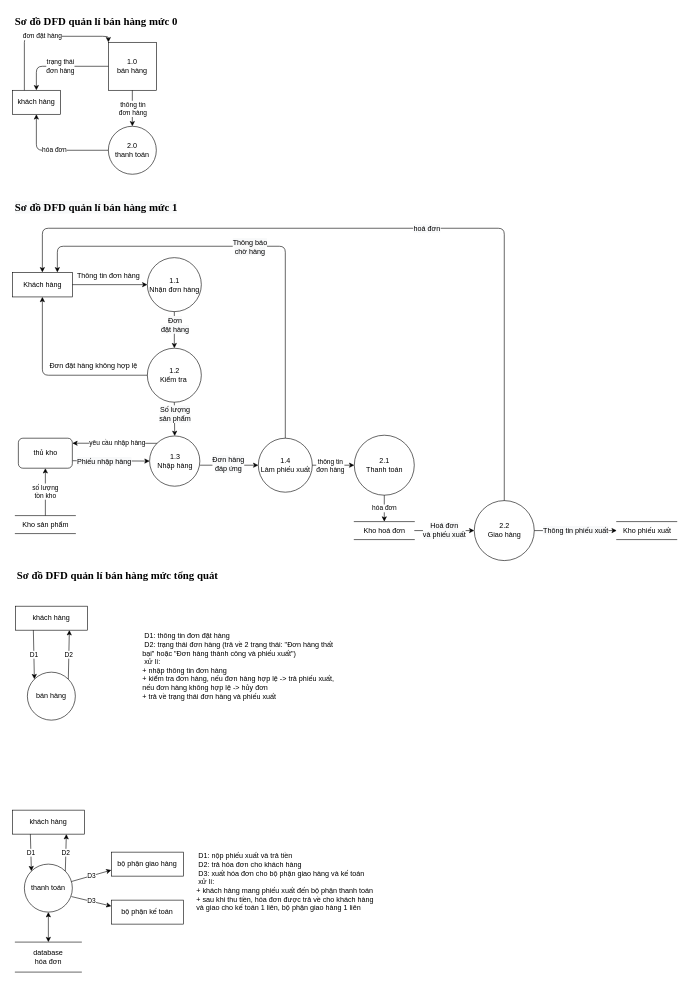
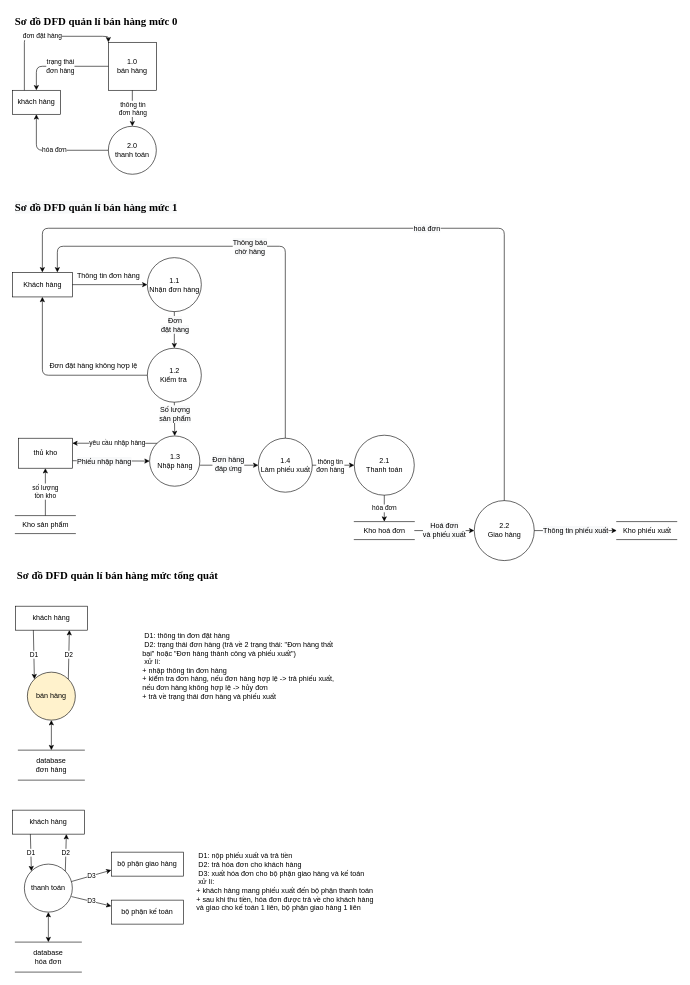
  <mxCell id="0" />
  <mxCell id="1" parent="0" />
  <mxCell id="2" value="Khách hàng" style="html=1;dashed=0;whitespace=wrap;" parent="1" vertex="1"><mxGeometry x="20" y="453.5" width="100" height="41" as="geometry" /></mxCell>
  <mxCell id="3" value="1.1&lt;br&gt;Nhận đơn hàng" style="shape=ellipse;html=1;dashed=0;whitespace=wrap;aspect=fixed;perimeter=ellipsePerimeter;" parent="1" vertex="1"><mxGeometry x="245" y="429" width="90" height="90" as="geometry" /></mxCell>
  <mxCell id="4" value="" style="endArrow=classic;html=1;exitX=1;exitY=0.5;exitDx=0;exitDy=0;entryX=0;entryY=0.5;entryDx=0;entryDy=0;" parent="1" source="2" target="3" edge="1"><mxGeometry width="50" height="50" relative="1" as="geometry"><mxPoint x="320" y="529" as="sourcePoint" /><mxPoint x="370" y="479" as="targetPoint" /></mxGeometry></mxCell>
  <mxCell id="5" value="Thông tin đơn hàng" style="text;html=1;align=center;verticalAlign=middle;resizable=0;points=[];autosize=1;" parent="1" vertex="1"><mxGeometry x="120" y="449" width="120" height="20" as="geometry" /></mxCell>
  <mxCell id="6" value="1.2&lt;br&gt;Kiểm tra&amp;nbsp;" style="shape=ellipse;html=1;dashed=0;whitespace=wrap;aspect=fixed;perimeter=ellipsePerimeter;" parent="1" vertex="1"><mxGeometry x="245" y="580" width="90" height="90" as="geometry" /></mxCell>
  <mxCell id="7" value="" style="endArrow=classic;html=1;exitX=0.5;exitY=1;exitDx=0;exitDy=0;" parent="1" source="3" target="6" edge="1"><mxGeometry width="50" height="50" relative="1" as="geometry"><mxPoint x="410.03" y="530" as="sourcePoint" /><mxPoint x="435" y="564.23" as="targetPoint" /></mxGeometry></mxCell>
  <mxCell id="8" value="&lt;span style=&quot;font-size: 12px ; background-color: rgb(248 , 249 , 250)&quot;&gt;Đơn&lt;br&gt;đặt hàng&lt;/span&gt;" style="edgeLabel;html=1;align=center;verticalAlign=middle;resizable=0;points=[];" parent="7" vertex="1" connectable="0"><mxGeometry x="0.337" relative="1" as="geometry"><mxPoint y="-20" as="offset" /></mxGeometry></mxCell>
  <mxCell id="9" value="" style="endArrow=classic;html=1;entryX=0.5;entryY=1;entryDx=0;entryDy=0;exitX=0;exitY=0.5;exitDx=0;exitDy=0;edgeStyle=orthogonalEdgeStyle;" parent="1" source="6" target="2" edge="1"><mxGeometry width="50" height="50" relative="1" as="geometry"><mxPoint x="390" y="619" as="sourcePoint" /><mxPoint x="440" y="569" as="targetPoint" /></mxGeometry></mxCell>
  <mxCell id="10" value="Đơn đặt hàng không hợp lệ" style="text;html=1;align=center;verticalAlign=middle;resizable=0;points=[];autosize=1;" parent="1" vertex="1"><mxGeometry x="75" y="600" width="160" height="20" as="geometry" /></mxCell>
  <mxCell id="11" value="" style="endArrow=classic;html=1;exitX=0.5;exitY=1;exitDx=0;exitDy=0;entryX=0.5;entryY=0;entryDx=0;entryDy=0;" parent="1" source="6" target="14" edge="1"><mxGeometry width="50" height="50" relative="1" as="geometry"><mxPoint x="390" y="749" as="sourcePoint" /><mxPoint x="355" y="819" as="targetPoint" /></mxGeometry></mxCell>
  <mxCell id="12" value="&lt;span style=&quot;font-size: 12px ; background-color: rgb(248 , 249 , 250)&quot;&gt;Số lượng&lt;br&gt;sản phẩm&lt;/span&gt;" style="edgeLabel;html=1;align=center;verticalAlign=middle;resizable=0;points=[];" parent="11" vertex="1" connectable="0"><mxGeometry x="0.255" y="1" relative="1" as="geometry"><mxPoint x="-1" y="-15" as="offset" /></mxGeometry></mxCell>
  <mxCell id="13" value="Kho sản phẩm" style="html=1;dashed=0;whitespace=wrap;shape=partialRectangle;right=0;left=0;" parent="1" vertex="1"><mxGeometry x="25" y="859" width="100" height="30" as="geometry" /></mxCell>
  <mxCell id="14" value="1.3&lt;br&gt;Nhập hàng" style="shape=ellipse;html=1;dashed=0;whitespace=wrap;aspect=fixed;perimeter=ellipsePerimeter;" parent="1" vertex="1"><mxGeometry x="248.75" y="726.25" width="83.75" height="83.75" as="geometry" /></mxCell>
  <mxCell id="15" value="" style="endArrow=classic;html=1;exitX=1;exitY=0.75;exitDx=0;exitDy=0;entryX=0;entryY=0.5;entryDx=0;entryDy=0;" parent="1" source="42" target="14" edge="1"><mxGeometry width="50" height="50" relative="1" as="geometry"><mxPoint x="300" y="879" as="sourcePoint" /><mxPoint x="260" y="773" as="targetPoint" /></mxGeometry></mxCell>
  <mxCell id="16" value="&lt;span style=&quot;font-size: 12px ; background-color: rgb(248 , 249 , 250)&quot;&gt;Phiếu nhập hàng&lt;/span&gt;" style="edgeLabel;html=1;align=center;verticalAlign=middle;resizable=0;points=[];rotation=0;" parent="15" vertex="1" connectable="0"><mxGeometry x="0.493" y="1" relative="1" as="geometry"><mxPoint x="-43.34" y="1.4" as="offset" /></mxGeometry></mxCell>
  <mxCell id="17" value="" style="endArrow=classic;html=1;edgeStyle=orthogonalEdgeStyle;exitX=0.5;exitY=0;exitDx=0;exitDy=0;entryX=0.75;entryY=0;entryDx=0;entryDy=0;" parent="1" source="19" target="2" edge="1"><mxGeometry width="50" height="50" relative="1" as="geometry"><mxPoint x="470" y="899" as="sourcePoint" /><mxPoint x="90" y="453.5" as="targetPoint" /><Array as="points"><mxPoint x="475" y="410" /><mxPoint x="95" y="410" /></Array></mxGeometry></mxCell>
  <mxCell id="18" value="&lt;span style=&quot;font-size: 12px ; background-color: rgb(248 , 249 , 250)&quot;&gt;Thông báo&lt;br&gt;chờ hàng&lt;/span&gt;" style="edgeLabel;html=1;align=center;verticalAlign=middle;resizable=0;points=[];" parent="17" vertex="1" connectable="0"><mxGeometry x="0.092" relative="1" as="geometry"><mxPoint x="26.67" as="offset" /></mxGeometry></mxCell>
  <mxCell id="19" value="1.4&lt;br&gt;Làm phiếu xuất" style="shape=ellipse;html=1;dashed=0;whitespace=wrap;aspect=fixed;perimeter=ellipsePerimeter;" parent="1" vertex="1"><mxGeometry x="430" y="730" width="90" height="90" as="geometry" /></mxCell>
  <mxCell id="20" value="" style="endArrow=classic;html=1;entryX=0;entryY=0.5;entryDx=0;entryDy=0;exitX=1.004;exitY=0.582;exitDx=0;exitDy=0;edgeStyle=orthogonalEdgeStyle;exitPerimeter=0;" parent="1" source="14" target="19" edge="1"><mxGeometry width="50" height="50" relative="1" as="geometry"><mxPoint x="420" y="809" as="sourcePoint" /><mxPoint x="470" y="759" as="targetPoint" /></mxGeometry></mxCell>
  <mxCell id="21" value="&lt;span style=&quot;font-size: 12px ; background-color: rgb(248 , 249 , 250)&quot;&gt;Đơn hàng&lt;br&gt;đáp ứng&lt;/span&gt;" style="edgeLabel;html=1;align=center;verticalAlign=middle;resizable=0;points=[];" parent="20" vertex="1" connectable="0"><mxGeometry x="-0.481" y="2" relative="1" as="geometry"><mxPoint x="22.16" y="-0.17" as="offset" /></mxGeometry></mxCell>
  <mxCell id="22" value="2.1&lt;br&gt;Thanh toán" style="shape=ellipse;html=1;dashed=0;whitespace=wrap;aspect=fixed;perimeter=ellipsePerimeter;" parent="1" vertex="1"><mxGeometry x="590" y="725" width="100" height="100" as="geometry" /></mxCell>
  <mxCell id="23" value="Kho hoá đơn" style="html=1;dashed=0;whitespace=wrap;shape=partialRectangle;right=0;left=0;" parent="1" vertex="1"><mxGeometry x="590" y="869" width="100" height="30" as="geometry" /></mxCell>
  <mxCell id="24" value="hóa đơn" style="endArrow=classic;html=1;entryX=0.5;entryY=0;entryDx=0;entryDy=0;exitX=0.5;exitY=1;exitDx=0;exitDy=0;" parent="1" source="22" target="23" edge="1"><mxGeometry width="50" height="50" relative="1" as="geometry"><mxPoint x="700" y="799" as="sourcePoint" /><mxPoint x="830" y="869" as="targetPoint" /></mxGeometry></mxCell>
  <mxCell id="25" value="2.2&lt;br&gt;Giao hàng" style="shape=ellipse;html=1;dashed=0;whitespace=wrap;aspect=fixed;perimeter=ellipsePerimeter;" parent="1" vertex="1"><mxGeometry x="790" y="834" width="100" height="100" as="geometry" /></mxCell>
  <mxCell id="26" value="&lt;span style=&quot;color: rgb(0 , 0 , 0) ; font-family: &amp;#34;helvetica&amp;#34; ; font-size: 12px ; font-style: normal ; font-weight: 400 ; letter-spacing: normal ; text-align: center ; text-indent: 0px ; text-transform: none ; word-spacing: 0px ; background-color: rgb(248 , 249 , 250) ; display: inline ; float: none&quot;&gt;Hoá đơn&lt;br&gt;và phiếu xuất&lt;/span&gt;" style="endArrow=classic;html=1;exitX=1;exitY=0.5;exitDx=0;exitDy=0;entryX=0;entryY=0.5;entryDx=0;entryDy=0;" parent="1" source="23" target="25" edge="1"><mxGeometry width="50" height="50" relative="1" as="geometry"><mxPoint x="820" y="909" as="sourcePoint" /><mxPoint x="801.147" y="872.516" as="targetPoint" /></mxGeometry></mxCell>
  <mxCell id="27" value="Kho phiếu xuất" style="html=1;dashed=0;whitespace=wrap;shape=partialRectangle;right=0;left=0;" parent="1" vertex="1"><mxGeometry x="1027.5" y="869" width="100" height="30" as="geometry" /></mxCell>
  <mxCell id="28" value="&lt;span style=&quot;font-size: 12px ; background-color: rgb(248 , 249 , 250)&quot;&gt;Thông tin phiếu xuất&lt;/span&gt;" style="endArrow=classic;html=1;entryX=0;entryY=0.5;entryDx=0;entryDy=0;" parent="1" source="25" target="27" edge="1"><mxGeometry width="50" height="50" relative="1" as="geometry"><mxPoint x="790" y="909" as="sourcePoint" /><mxPoint x="840" y="859" as="targetPoint" /></mxGeometry></mxCell>
  <mxCell id="29" value="" style="endArrow=classic;html=1;edgeStyle=orthogonalEdgeStyle;exitX=0.5;exitY=0;exitDx=0;exitDy=0;entryX=0.5;entryY=0;entryDx=0;entryDy=0;" parent="1" source="25" target="2" edge="1"><mxGeometry width="50" height="50" relative="1" as="geometry"><mxPoint x="910" y="799" as="sourcePoint" /><mxPoint x="600" y="469" as="targetPoint" /><Array as="points"><mxPoint x="840" y="380" /><mxPoint x="70" y="380" /></Array></mxGeometry></mxCell>
  <mxCell id="30" value="&lt;span style=&quot;font-size: 12px ; background-color: rgb(248 , 249 , 250)&quot;&gt;hoá đơn&lt;/span&gt;" style="edgeLabel;html=1;align=center;verticalAlign=middle;resizable=0;points=[];" parent="29" vertex="1" connectable="0"><mxGeometry x="-0.124" y="3" relative="1" as="geometry"><mxPoint x="-15.43" y="-3" as="offset" /></mxGeometry></mxCell>
  <mxCell id="31" style="edgeStyle=orthogonalEdgeStyle;rounded=0;orthogonalLoop=1;jettySize=auto;html=1;exitX=0.5;exitY=1;exitDx=0;exitDy=0;" parent="1" source="19" target="19" edge="1"><mxGeometry relative="1" as="geometry" /></mxCell>
  <mxCell id="32" value="&lt;h3&gt;&lt;font face=&quot;Times New Roman&quot; style=&quot;font-size: 18px&quot;&gt;Sơ đồ DFD quản lí bán hàng mức tổng quát&lt;/font&gt;&lt;/h3&gt;" style="text;html=1;align=center;verticalAlign=middle;resizable=0;points=[];autosize=1;" parent="1" vertex="1"><mxGeometry x="20" y="934" width="350" height="50" as="geometry" /></mxCell>
  <mxCell id="33" value="khách hàng" style="rounded=0;whiteSpace=wrap;html=1;" parent="1" vertex="1"><mxGeometry x="20" y="150" width="80" height="40" as="geometry" /></mxCell>
  <mxCell id="34" value="1.0&lt;br&gt;bán hàng" style="whiteSpace=wrap;html=1;aspect=fixed;rounded=0;" parent="1" vertex="1"><mxGeometry x="180" y="70" width="80" height="80" as="geometry" /></mxCell>
  <mxCell id="35" value="2.0&lt;br&gt;thanh toán" style="ellipse;whiteSpace=wrap;html=1;aspect=fixed;" parent="1" vertex="1"><mxGeometry x="180" y="210" width="80" height="80" as="geometry" /></mxCell>
  <mxCell id="36" value="đơn đặt hàng" style="endArrow=classic;html=1;exitX=0.25;exitY=0;exitDx=0;exitDy=0;entryX=0;entryY=0;entryDx=0;entryDy=0;edgeStyle=orthogonalEdgeStyle;" parent="1" source="33" target="34" edge="1"><mxGeometry width="50" height="50" relative="1" as="geometry"><mxPoint x="370" y="200" as="sourcePoint" /><mxPoint x="420" y="150" as="targetPoint" /></mxGeometry></mxCell>
  <mxCell id="37" value="" style="endArrow=classic;html=1;exitX=0.5;exitY=1;exitDx=0;exitDy=0;entryX=0.5;entryY=0;entryDx=0;entryDy=0;" parent="1" source="34" target="35" edge="1"><mxGeometry width="50" height="50" relative="1" as="geometry"><mxPoint x="380" y="120" as="sourcePoint" /><mxPoint x="430" y="70" as="targetPoint" /></mxGeometry></mxCell>
  <mxCell id="38" value="thông tin&lt;br&gt;đơn hàng" style="edgeLabel;html=1;align=center;verticalAlign=middle;resizable=0;points=[];" parent="37" vertex="1" connectable="0"><mxGeometry x="-0.312" y="1" relative="1" as="geometry"><mxPoint x="-1" y="9.17" as="offset" /></mxGeometry></mxCell>
  <mxCell id="39" value="hóa đơn" style="endArrow=classic;html=1;exitX=0;exitY=0.5;exitDx=0;exitDy=0;entryX=0.5;entryY=1;entryDx=0;entryDy=0;edgeStyle=orthogonalEdgeStyle;" parent="1" source="35" target="33" edge="1"><mxGeometry width="50" height="50" relative="1" as="geometry"><mxPoint x="380" y="190" as="sourcePoint" /><mxPoint x="430" y="140" as="targetPoint" /></mxGeometry></mxCell>
  <mxCell id="40" value="&lt;h3&gt;&lt;font face=&quot;Times New Roman&quot; style=&quot;font-size: 18px&quot;&gt;Sơ đồ DFD quản lí bán hàng mức 0&lt;/font&gt;&lt;/h3&gt;" style="text;html=1;strokeColor=none;fillColor=none;align=center;verticalAlign=middle;whiteSpace=wrap;rounded=0;" parent="1" vertex="1"><mxGeometry x="20" y="20" width="280" height="30" as="geometry" /></mxCell>
  <mxCell id="41" value="&#10;&#10;&lt;h3 style=&quot;color: rgb(0, 0, 0); font-family: helvetica; font-style: normal; letter-spacing: normal; text-align: center; text-indent: 0px; text-transform: none; word-spacing: 0px; background-color: rgb(248, 249, 250);&quot;&gt;&lt;font face=&quot;Times New Roman&quot; style=&quot;font-size: 18px&quot;&gt;Sơ đồ DFD quản lí bán hàng mức 1&lt;/font&gt;&lt;/h3&gt;&#10;&#10;" style="text;html=1;strokeColor=none;fillColor=none;align=center;verticalAlign=middle;whiteSpace=wrap;rounded=0;" parent="1" vertex="1"><mxGeometry x="20" y="330" width="280" height="30" as="geometry" /></mxCell>
- <mxCell id="42" value="thủ kho" style="html=1;dashed=0;whitespace=wrap;rounded=1;" parent="1" vertex="1"><mxGeometry x="30" y="730" width="90" height="50" as="geometry" /></mxCell>
+ <mxCell id="42" value="thủ kho" style="html=1;dashed=0;whitespace=wrap;" parent="1" vertex="1"><mxGeometry x="30" y="730" width="90" height="50" as="geometry" /></mxCell>
  <mxCell id="43" value="yêu cầu nhập hàng" style="endArrow=classic;html=1;exitX=0;exitY=0;exitDx=0;exitDy=0;entryX=1;entryY=0.167;entryDx=0;entryDy=0;entryPerimeter=0;" parent="1" source="14" target="42" edge="1"><mxGeometry x="-0.069" width="50" height="50" relative="1" as="geometry"><mxPoint x="340" y="830" as="sourcePoint" /><mxPoint x="120" y="750" as="targetPoint" /><mxPoint as="offset" /></mxGeometry></mxCell>
  <mxCell id="44" value="số lượng&lt;br&gt;tồn kho" style="endArrow=classic;html=1;exitX=0.5;exitY=0;exitDx=0;exitDy=0;entryX=0.5;entryY=1;entryDx=0;entryDy=0;" parent="1" source="13" target="42" edge="1"><mxGeometry width="50" height="50" relative="1" as="geometry"><mxPoint x="340" y="830" as="sourcePoint" /><mxPoint x="390" y="780" as="targetPoint" /></mxGeometry></mxCell>
  <mxCell id="45" value="" style="endArrow=classic;html=1;exitX=1;exitY=0.5;exitDx=0;exitDy=0;entryX=0;entryY=0.5;entryDx=0;entryDy=0;" parent="1" source="19" target="22" edge="1"><mxGeometry width="50" height="50" relative="1" as="geometry"><mxPoint x="580" y="650" as="sourcePoint" /><mxPoint x="630" y="600" as="targetPoint" /></mxGeometry></mxCell>
  <mxCell id="46" value="thông tin&lt;br&gt;đơn hàng" style="edgeLabel;html=1;align=center;verticalAlign=middle;resizable=0;points=[];" parent="45" vertex="1" connectable="0"><mxGeometry x="-0.312" y="2" relative="1" as="geometry"><mxPoint x="5.83" y="2" as="offset" /></mxGeometry></mxCell>
  <mxCell id="47" value="trạng thái&lt;br&gt;đơn hàng" style="endArrow=classic;html=1;exitX=0;exitY=0.5;exitDx=0;exitDy=0;entryX=0.5;entryY=0;entryDx=0;entryDy=0;edgeStyle=orthogonalEdgeStyle;" edge="1" parent="1" source="34" target="33"><mxGeometry width="50" height="50" relative="1" as="geometry"><mxPoint x="310" y="280" as="sourcePoint" /><mxPoint x="360" y="230" as="targetPoint" /></mxGeometry></mxCell>
  <mxCell id="48" value="khách hàng" style="rounded=0;whiteSpace=wrap;html=1;" vertex="1" parent="1"><mxGeometry x="25" y="1010" width="120" height="40" as="geometry" /></mxCell>
- <mxCell id="49" value="bán hàng" style="ellipse;whiteSpace=wrap;html=1;aspect=fixed;" vertex="1" parent="1"><mxGeometry x="45" y="1120" width="80" height="80" as="geometry" /></mxCell>
+ <mxCell id="49" value="bán hàng" style="ellipse;whiteSpace=wrap;html=1;aspect=fixed;fillColor=#fff2cc;" vertex="1" parent="1"><mxGeometry x="45" y="1120" width="80" height="80" as="geometry" /></mxCell>
  <mxCell id="50" value="D1" style="endArrow=classic;html=1;exitX=0.25;exitY=1;exitDx=0;exitDy=0;entryX=0;entryY=0;entryDx=0;entryDy=0;" edge="1" parent="1" source="48" target="49"><mxGeometry width="50" height="50" relative="1" as="geometry"><mxPoint x="115" y="1200" as="sourcePoint" /><mxPoint x="165" y="1150" as="targetPoint" /></mxGeometry></mxCell>
  <mxCell id="51" value="D2" style="endArrow=classic;html=1;exitX=1;exitY=0;exitDx=0;exitDy=0;entryX=0.75;entryY=1;entryDx=0;entryDy=0;" edge="1" parent="1" source="49" target="48"><mxGeometry width="50" height="50" relative="1" as="geometry"><mxPoint x="115" y="1200" as="sourcePoint" /><mxPoint x="165" y="1150" as="targetPoint" /></mxGeometry></mxCell>
  <mxCell id="52" value="&amp;nbsp;D1: thông tin đơn đặt hàng&lt;br&gt;&amp;nbsp;D2: trạng thái đơn hàng (trả về 2 trạng thái: &quot;Đơn hàng thất bại&quot; hoặc &quot;Đơn hàng thành công và phiếu xuất&quot;)&lt;br&gt;&amp;nbsp;xử lí:&lt;br&gt;+ nhập thông tin đơn hàng&lt;br&gt;+ kiểm tra đơn hàng, nếu đơn hàng hợp lệ -&amp;gt; trả phiếu xuất, nếu đơn hàng không hợp lệ -&amp;gt; hủy đơn&lt;br&gt;+ trả về trạng thái đơn hàng và phiếu xuất" style="text;html=1;strokeColor=none;fillColor=none;align=left;verticalAlign=middle;whiteSpace=wrap;rounded=0;" vertex="1" parent="1"><mxGeometry x="235" y="1020" width="340" height="180" as="geometry" /></mxCell>
+ <mxCell id="53" value="database&lt;br&gt;đơn hàng" style="shape=partialRectangle;whiteSpace=wrap;html=1;left=0;right=0;fillColor=none;" vertex="1" parent="1"><mxGeometry x="30" y="1250" width="110" height="50" as="geometry" /></mxCell>
+ <mxCell id="54" value="" style="endArrow=classic;startArrow=classic;html=1;exitX=0.5;exitY=0;exitDx=0;exitDy=0;entryX=0.5;entryY=1;entryDx=0;entryDy=0;" edge="1" parent="1" source="53" target="49"><mxGeometry width="50" height="50" relative="1" as="geometry"><mxPoint x="115" y="1190" as="sourcePoint" /><mxPoint x="165" y="1140" as="targetPoint" /></mxGeometry></mxCell>
  <mxCell id="55" value="khách hàng" style="rounded=0;whiteSpace=wrap;html=1;" vertex="1" parent="1"><mxGeometry x="20" y="1350" width="120" height="40" as="geometry" /></mxCell>
  <mxCell id="56" value="thanh toán" style="ellipse;whiteSpace=wrap;html=1;aspect=fixed;" vertex="1" parent="1"><mxGeometry x="40" y="1440" width="80" height="80" as="geometry" /></mxCell>
  <mxCell id="57" value="D1" style="endArrow=none;html=1;exitX=0;exitY=0;exitDx=0;exitDy=0;startArrow=classic;startFill=1;endFill=0;entryX=0.25;entryY=1;entryDx=0;entryDy=0;" edge="1" parent="1" source="56" target="55"><mxGeometry width="50" height="50" relative="1" as="geometry"><mxPoint x="110" y="1540" as="sourcePoint" /><mxPoint x="15" y="1460" as="targetPoint" /></mxGeometry></mxCell>
  <mxCell id="58" value="D2" style="endArrow=none;html=1;exitX=0.75;exitY=1;exitDx=0;exitDy=0;startArrow=classic;startFill=1;endFill=0;entryX=1;entryY=0;entryDx=0;entryDy=0;" edge="1" parent="1" source="55" target="56"><mxGeometry width="50" height="50" relative="1" as="geometry"><mxPoint x="110" y="1540" as="sourcePoint" /><mxPoint x="145" y="1420" as="targetPoint" /></mxGeometry></mxCell>
  <mxCell id="59" value="database&lt;br&gt;hóa đơn" style="shape=partialRectangle;whiteSpace=wrap;html=1;left=0;right=0;fillColor=none;" vertex="1" parent="1"><mxGeometry x="25" y="1570" width="110" height="50" as="geometry" /></mxCell>
  <mxCell id="60" value="" style="endArrow=classic;startArrow=classic;html=1;exitX=0.5;exitY=0;exitDx=0;exitDy=0;entryX=0.5;entryY=1;entryDx=0;entryDy=0;" edge="1" parent="1" source="59" target="56"><mxGeometry width="50" height="50" relative="1" as="geometry"><mxPoint x="110" y="1530" as="sourcePoint" /><mxPoint x="160" y="1480" as="targetPoint" /></mxGeometry></mxCell>
  <mxCell id="61" value="&amp;nbsp;D1: nộp phiếu xuất và trả tiền&lt;br&gt;&amp;nbsp;D2: trả hóa đơn cho khách hàng&lt;br&gt;&amp;nbsp;D3: xuất hóa đơn cho bộ phận giao hàng và kế toán&lt;br&gt;&amp;nbsp;xử lí:&lt;br&gt;+ khách hàng mang phiếu xuất đến bộ phận thanh toán&lt;br&gt;+ sau khi thu tiền, hóa đơn được trả về cho khách hàng và giao cho kế toán 1 liên, bộ phận giao hàng 1 liên" style="text;html=1;strokeColor=none;fillColor=none;align=left;verticalAlign=middle;whiteSpace=wrap;rounded=0;" vertex="1" parent="1"><mxGeometry x="325" y="1380" width="300" height="180" as="geometry" /></mxCell>
  <mxCell id="62" value="bộ phận giao hàng" style="rounded=0;whiteSpace=wrap;html=1;" vertex="1" parent="1"><mxGeometry x="185" y="1420" width="120" height="40" as="geometry" /></mxCell>
  <mxCell id="63" value="bộ phận kế toán" style="rounded=0;whiteSpace=wrap;html=1;" vertex="1" parent="1"><mxGeometry x="185" y="1500" width="120" height="40" as="geometry" /></mxCell>
  <mxCell id="64" value="D3" style="endArrow=classic;html=1;entryX=0;entryY=0.75;entryDx=0;entryDy=0;" edge="1" parent="1" source="56" target="62"><mxGeometry width="50" height="50" relative="1" as="geometry"><mxPoint x="285" y="1480" as="sourcePoint" /><mxPoint x="335" y="1430" as="targetPoint" /></mxGeometry></mxCell>
  <mxCell id="65" value="D3" style="endArrow=classic;html=1;entryX=0;entryY=0.25;entryDx=0;entryDy=0;exitX=0.981;exitY=0.676;exitDx=0;exitDy=0;exitPerimeter=0;" edge="1" parent="1" source="56" target="63"><mxGeometry width="50" height="50" relative="1" as="geometry"><mxPoint x="128.461" y="1479.011" as="sourcePoint" /><mxPoint x="195" y="1460" as="targetPoint" /></mxGeometry></mxCell>
